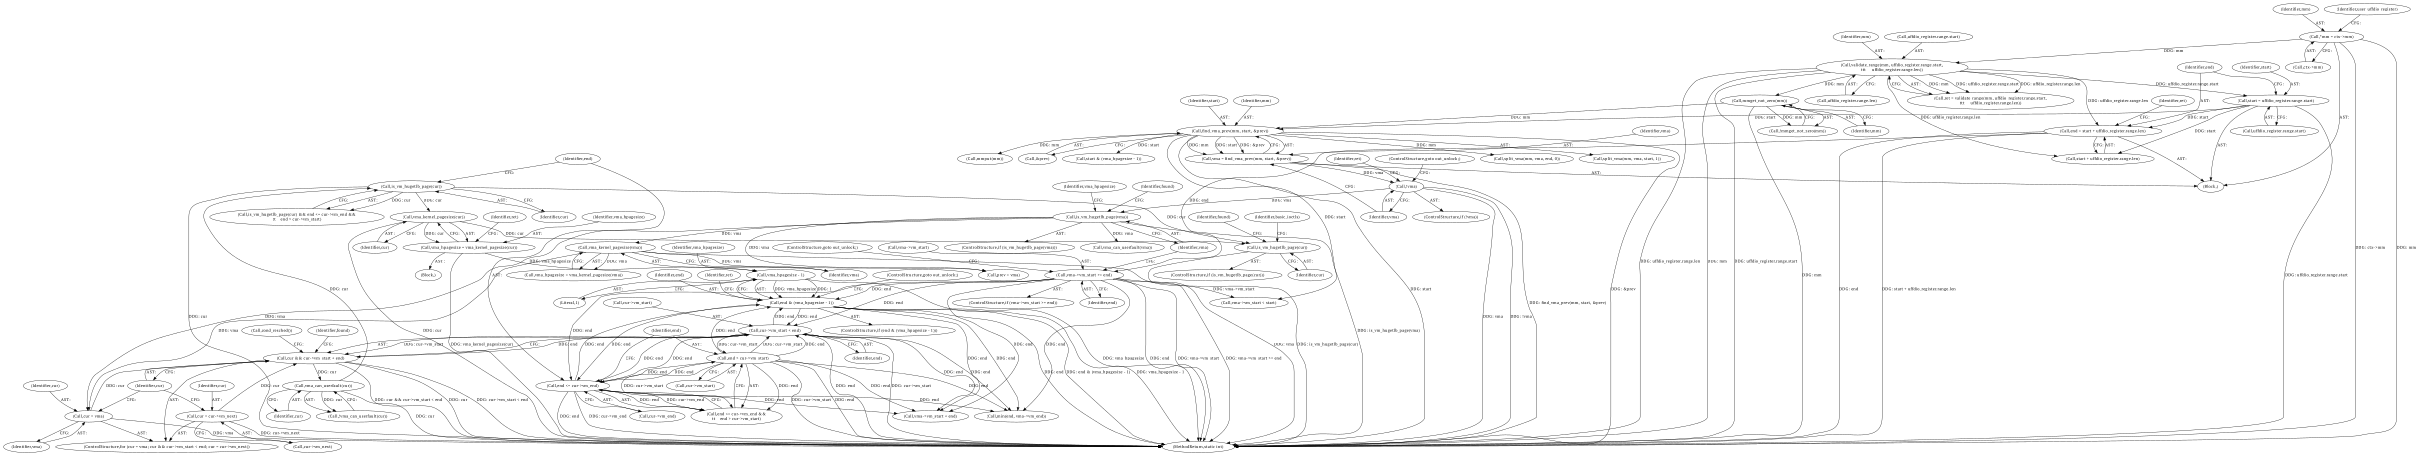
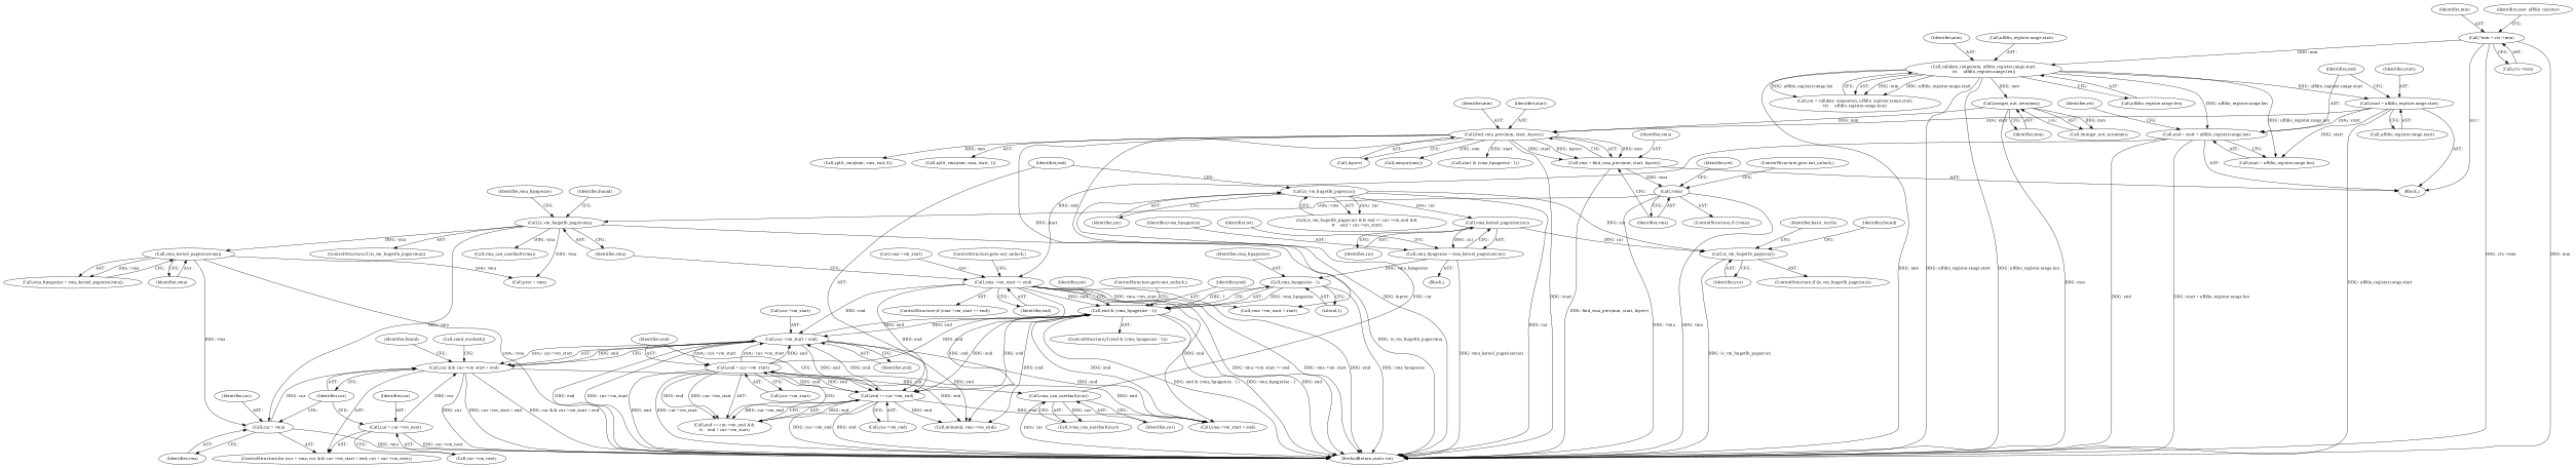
  digraph {
    fontname="PT Serif"
    node [fontname="PT Serif"]
    edge [fontname="PT Serif"]
    n1 [label="(Call,is_vm_hugetlb_page(cur))"]
    n2 [label="(Identifier,cur)"]
    n3 [label="(ControlStructure,if (is_vm_hugetlb_page(cur)))"]
    n4 [label="(MethodReturn,static int)"]
    n5 [label="(Call,is_vm_hugetlb_page(cur))"]
    n6 [label="(Call,vma_kernel_pagesize(cur))"]
    n7 [label="(Call,is_vm_hugetlb_page(cur) && end <= cur->vm_end &&\n\t\t    end > cur->vm_start)"]
    n8 [label="(Identifier,cur)"]
    n9 [label="(Call,vma_hpagesize = vma_kernel_pagesize(cur))"]
    n10 [label="(Identifier,cur)"]
    n11 [label="(Call,vma_can_userfault(cur))"]
    n12 [label="(Call,!vma_can_userfault(cur))"]
    n13 [label="(Identifier,cur)"]
    n14 [label="(Call,cur && cur->vm_start < end)"]
    n15 [label="(Call,cur->vm_start < end)"]
    n16 [label="(Identifier,cur)"]
    n17 [label="(ControlStructure,for (cur = vma; cur && cur->vm_start < end; cur = cur->vm_next))"]
    n18 [label="(Call,end > cur->vm_start)"]
    n19 [label="(Call,end <= cur->vm_end)"]
    n20 [label="(Call,end & (vma_hpagesize - 1))"]
    n21 [label="(Call,min(end, vma->vm_end))"]
    n22 [label="(Identifier,end)"]
    n23 [label="(Call,vma->vm_start < end)"]
    n24 [label="(Call,cur = cur->vm_next)"]
    n25 [label="(Call,cur = vma)"]
    n26 [label="(Call,cur->vm_next)"]
    n27 [label="(Identifier,vma)"]
    n28 [label="(Call,is_vm_hugetlb_page(vma))"]
    n29 [label="(Call,vma_kernel_pagesize(vma))"]
    n30 [label="(Identifier,vma)"]
    n31 [label="(ControlStructure,if (is_vm_hugetlb_page(vma)))"]
    n32 [label="(Call,vma_can_userfault(vma))"]
    n33 [label="(Call,prev = vma)"]
    n34 [label="(Identifier,vma)"]
    n35 [label="(Call,vma_hpagesize = vma_kernel_pagesize(vma))"]
    n36 [label="(Call,vma->vm_start >= end)"]
    n37 [label="(Call,!vma)"]
    n38 [label="(Identifier,vma)"]
    n39 [label="(ControlStructure,if (!vma))"]
    n40 [label="(Call,vma = find_vma_prev(mm, start, &prev))"]
    n41 [label="(Call,find_vma_prev(mm, start, &prev))"]
    n42 [label="(Block,)"]
    n43 [label="(Call,start & (vma_hpagesize - 1))"]
    n44 [label="(Call,split_vma(mm, vma, end, 0))"]
    n45 [label="(Call,split_vma(mm, vma, start, 1))"]
    n46 [label="(Call,&prev)"]
    n47 [label="(Call,mmput(mm))"]
    n48 [label="(Call,vma->vm_start < start)"]
    n49 [label="(Call,mmget_not_zero(mm))"]
    n50 [label="(Identifier,mm)"]
    n51 [label="(Call,!mmget_not_zero(mm))"]
    n52 [label="(Call,validate_range(mm, uffdio_register.range.start,\n\t\t\t     uffdio_register.range.len))"]
    n53 [label="(Call,start = uffdio_register.range.start)"]
    n54 [label="(Call,end = start + uffdio_register.range.len)"]
    n55 [label="(Call,uffdio_register.range.len)"]
    n56 [label="(Call,start + uffdio_register.range.len)"]
    n57 [label="(Call,ret = validate_range(mm, uffdio_register.range.start,\n\t\t\t     uffdio_register.range.len))"]
    n58 [label="(Call,uffdio_register.range.start)"]
    n59 [label="(Call,*mm = ctx->mm)"]
    n60 [label="(Call,ctx->mm)"]
    n61 [label="(Call,end <= cur->vm_end &&\n\t\t    end > cur->vm_start)"]
    n62 [label="(Call,cur->vm_start)"]
    n63 [label="(Call,cur->vm_end)"]
    n64 [label="(Call,vma_hpagesize - 1)"]
    n65 [label="(ControlStructure,if (end & (vma_hpagesize - 1)))"]
    n66 [label="(ControlStructure,if (vma->vm_start >= end))"]
    n67 [label="(Identifier,end)"]
    n68 [label="(Literal,1)"]
    n69 [label="(Block,)"]
    n70 [label="(Identifier,start)"]
    n71 [label="(Identifier,end)"]
    n72 [label="(ControlStructure,goto out_unlock;)"]
    n73 [label="(Identifier,ret)"]
    n74 [label="(Identifier,vma_hpagesize)"]
    n75 [label="(Identifier,vma_hpagesize)"]
    n76 [label="(Identifier,mm)"]
    n77 [label="(Identifier,ret)"]
    n78 [label="(Identifier,end)"]
    n79 [label="(Identifier,mm)"]
    n80 [label="(Identifier,mm)"]
    n81 [label="(Call,uffdio_register.range.start)"]
    n82 [label="(Identifier,basic_ioctls)"]
    n83 [label="(Identifier,user_uffdio_register)"]
    n84 [label="(Identifier,found)"]
    n85 [label="(Identifier,end)"]
    n86 [label="(Call,cond_resched())"]
    n87 [label="(Identifier,vma)"]
    n88 [label="(Identifier,cur)"]
    n89 [label="(Identifier,found)"]
    n90 [label="(Call,cur->vm_start)"]
    n91 [label="(Identifier,start)"]
    n92 [label="(ControlStructure,goto out_unlock;)"]
    n93 [label="(Identifier,ret)"]
    n94 [label="(Identifier,vma_hpagesize)"]
    n95 [label="(ControlStructure,goto out_unlock;)"]
    n96 [label="(Identifier,found)"]
    n97 [label="(Identifier,cur)"]
    n98 [label="(Call,vma->vm_start)"]
    n99 [label="(Identifier,ret)"]
    n100 [label="(Identifier,end)"]
    n1 -> n2 [label="CFG: "]
    n1 -> n3 [label="AST: "]
    n1 -> n4 [label="DDG: is_vm_hugetlb_page(cur)"]
    n2 -> n1 [label="AST: "]
    n5 -> n1 [label="DDG: cur"]
    n5 -> n4 [label="DDG: cur"]
    n5 -> n6 [label="DDG: cur"]
    n5 -> n7 [label="AST: "]
    n5 -> n7 [label="DDG: cur"]
    n5 -> n8 [label="CFG: "]
    n6 -> n1 [label="DDG: cur"]
-   n6 -> n4 [label="DDG: cur"]
    n6 -> n9 [label="AST: "]
    n6 -> n9 [label="DDG: cur"]
    n6 -> n10 [label="CFG: "]
    n7 -> n5 [label="CFG: "]
    n8 -> n5 [label="AST: "]
    n9 -> n4 [label="DDG: vma_kernel_pagesize(cur)"]
    n9 -> n6 [label="CFG: "]
    n9 -> n64 [label="DDG: vma_hpagesize"]
    n9 -> n69 [label="AST: "]
    n10 -> n6 [label="AST: "]
    n11 -> n4 [label="DDG: cur"]
    n11 -> n5 [label="DDG: cur"]
    n11 -> n12 [label="AST: "]
    n11 -> n12 [label="DDG: cur"]
    n11 -> n13 [label="CFG: "]
    n12 -> n11 [label="CFG: "]
    n13 -> n11 [label="AST: "]
    n14 -> n4 [label="DDG: cur"]
    n14 -> n4 [label="DDG: cur->vm_start < end"]
    n14 -> n4 [label="DDG: cur && cur->vm_start < end"]
    n14 -> n11 [label="DDG: cur"]
    n14 -> n15 [label="CFG: "]
    n14 -> n16 [label="CFG: "]
    n14 -> n17 [label="AST: "]
    n15 -> n4 [label="DDG: end"]
    n15 -> n4 [label="DDG: cur->vm_start"]
    n15 -> n14 [label="AST: "]
    n15 -> n14 [label="DDG: cur->vm_start"]
    n15 -> n14 [label="DDG: end"]
    n15 -> n18 [label="DDG: cur->vm_start"]
    n15 -> n19 [label="DDG: end"]
    n15 -> n20 [label="DDG: end"]
    n15 -> n21 [label="DDG: end"]
    n15 -> n22 [label="CFG: "]
    n15 -> n23 [label="DDG: end"]
    n16 -> n14 [label="AST: "]
    n16 -> n24 [label="CFG: "]
    n16 -> n25 [label="CFG: "]
    n18 -> n4 [label="DDG: end"]
    n18 -> n4 [label="DDG: cur->vm_start"]
    n18 -> n15 [label="DDG: cur->vm_start"]
    n18 -> n15 [label="DDG: end"]
    n18 -> n19 [label="DDG: end"]
    n18 -> n20 [label="DDG: end"]
    n18 -> n21 [label="DDG: end"]
    n18 -> n23 [label="DDG: end"]
    n18 -> n61 [label="AST: "]
    n18 -> n61 [label="DDG: end"]
    n18 -> n61 [label="DDG: cur->vm_start"]
    n18 -> n62 [label="CFG: "]
    n19 -> n4 [label="DDG: end"]
    n19 -> n4 [label="DDG: cur->vm_end"]
    n19 -> n15 [label="DDG: end"]
    n19 -> n18 [label="DDG: end"]
    n19 -> n20 [label="DDG: end"]
    n19 -> n21 [label="DDG: end"]
    n19 -> n23 [label="DDG: end"]
    n19 -> n61 [label="AST: "]
    n19 -> n61 [label="DDG: end"]
    n19 -> n61 [label="DDG: cur->vm_end"]
    n19 -> n63 [label="CFG: "]
    n20 -> n4 [label="DDG: end & (vma_hpagesize - 1)"]
    n20 -> n4 [label="DDG: vma_hpagesize - 1"]
    n20 -> n4 [label="DDG: end"]
    n20 -> n15 [label="DDG: end"]
    n20 -> n19 [label="DDG: end"]
    n20 -> n21 [label="DDG: end"]
    n20 -> n23 [label="DDG: end"]
    n20 -> n64 [label="CFG: "]
    n20 -> n65 [label="AST: "]
    n22 -> n15 [label="AST: "]
    n24 -> n4 [label="DDG: cur->vm_next"]
    n24 -> n14 [label="DDG: cur"]
    n24 -> n17 [label="AST: "]
    n24 -> n26 [label="CFG: "]
    n25 -> n4 [label="DDG: vma"]
    n25 -> n14 [label="DDG: cur"]
    n25 -> n17 [label="AST: "]
    n25 -> n27 [label="CFG: "]
    n26 -> n24 [label="AST: "]
    n27 -> n25 [label="AST: "]
    n28 -> n4 [label="DDG: is_vm_hugetlb_page(vma)"]
    n28 -> n25 [label="DDG: vma"]
    n28 -> n29 [label="DDG: vma"]
    n28 -> n30 [label="CFG: "]
    n28 -> n31 [label="AST: "]
    n28 -> n32 [label="DDG: vma"]
    n28 -> n33 [label="DDG: vma"]
    n29 -> n4 [label="DDG: vma"]
    n29 -> n25 [label="DDG: vma"]
    n29 -> n33 [label="DDG: vma"]
    n29 -> n34 [label="CFG: "]
    n29 -> n35 [label="AST: "]
    n29 -> n35 [label="DDG: vma"]
    n30 -> n28 [label="AST: "]
    n30 -> n36 [label="CFG: "]
    n34 -> n29 [label="AST: "]
    n35 -> n29 [label="CFG: "]
    n36 -> n4 [label="DDG: vma->vm_start >= end"]
    n36 -> n4 [label="DDG: end"]
    n36 -> n4 [label="DDG: vma->vm_start"]
    n36 -> n15 [label="DDG: end"]
    n36 -> n19 [label="DDG: end"]
    n36 -> n20 [label="DDG: end"]
    n36 -> n21 [label="DDG: end"]
    n36 -> n23 [label="DDG: end"]
    n36 -> n48 [label="DDG: vma->vm_start"]
    n36 -> n66 [label="AST: "]
    n36 -> n67 [label="CFG: "]
    n37 -> n4 [label="DDG: vma"]
    n37 -> n4 [label="DDG: !vma"]
    n37 -> n28 [label="DDG: vma"]
    n37 -> n38 [label="CFG: "]
    n37 -> n39 [label="AST: "]
    n38 -> n37 [label="AST: "]
    n38 -> n40 [label="CFG: "]
    n40 -> n4 [label="DDG: find_vma_prev(mm, start, &prev)"]
    n40 -> n37 [label="DDG: vma"]
    n40 -> n41 [label="CFG: "]
    n40 -> n42 [label="AST: "]
    n41 -> n4 [label="DDG: start"]
    n41 -> n4 [label="DDG: &prev"]
    n41 -> n40 [label="AST: "]
    n41 -> n40 [label="DDG: mm"]
    n41 -> n40 [label="DDG: start"]
    n41 -> n40 [label="DDG: &prev"]
    n41 -> n43 [label="DDG: start"]
    n41 -> n44 [label="DDG: mm"]
    n41 -> n45 [label="AST: "]
    n41 -> n46 [label="CFG: "]
    n41 -> n47 [label="DDG: mm"]
    n41 -> n48 [label="DDG: start"]
    n46 -> n41 [label="AST: "]
    n49 -> n4 [label="DDG: mm"]
    n49 -> n41 [label="DDG: mm"]
    n49 -> n50 [label="CFG: "]
    n49 -> n51 [label="AST: "]
    n49 -> n51 [label="DDG: mm"]
    n50 -> n49 [label="AST: "]
    n51 -> n49 [label="CFG: "]
    n52 -> n4 [label="DDG: uffdio_register.range.start"]
    n52 -> n4 [label="DDG: uffdio_register.range.len"]
    n52 -> n4 [label="DDG: mm"]
    n52 -> n49 [label="DDG: mm"]
    n52 -> n53 [label="DDG: uffdio_register.range.start"]
    n52 -> n54 [label="DDG: uffdio_register.range.len"]
    n52 -> n55 [label="CFG: "]
    n52 -> n56 [label="DDG: uffdio_register.range.len"]
    n52 -> n57 [label="AST: "]
    n52 -> n57 [label="DDG: mm"]
    n52 -> n57 [label="DDG: uffdio_register.range.start"]
    n52 -> n57 [label="DDG: uffdio_register.range.len"]
    n53 -> n4 [label="DDG: uffdio_register.range.start"]
    n53 -> n41 [label="DDG: start"]
    n53 -> n42 [label="AST: "]
    n53 -> n54 [label="DDG: start"]
    n53 -> n56 [label="DDG: start"]
    n53 -> n58 [label="CFG: "]
    n54 -> n4 [label="DDG: end"]
    n54 -> n4 [label="DDG: start + uffdio_register.range.len"]
    n54 -> n36 [label="DDG: end"]
    n54 -> n42 [label="AST: "]
    n54 -> n56 [label="CFG: "]
    n55 -> n52 [label="AST: "]
    n56 -> n54 [label="AST: "]
    n57 -> n52 [label="CFG: "]
    n58 -> n53 [label="AST: "]
    n59 -> n4 [label="DDG: mm"]
    n59 -> n4 [label="DDG: ctx->mm"]
    n59 -> n42 [label="AST: "]
    n59 -> n52 [label="DDG: mm"]
    n59 -> n60 [label="CFG: "]
    n60 -> n59 [label="AST: "]
    n61 -> n18 [label="CFG: "]
    n61 -> n19 [label="CFG: "]
    n62 -> n18 [label="AST: "]
    n63 -> n19 [label="AST: "]
    n64 -> n4 [label="DDG: vma_hpagesize"]
    n64 -> n20 [label="AST: "]
    n64 -> n20 [label="DDG: vma_hpagesize"]
    n64 -> n20 [label="DDG: 1"]
    n64 -> n68 [label="CFG: "]
    n67 -> n36 [label="AST: "]
    n68 -> n64 [label="AST: "]
    n70 -> n53 [label="AST: "]
    n71 -> n18 [label="AST: "]
    n71 -> n19 [label="CFG: "]
    n72 -> n36 [label="CFG: "]
    n73 -> n9 [label="CFG: "]
    n74 -> n64 [label="AST: "]
    n75 -> n28 [label="CFG: "]
    n76 -> n59 [label="AST: "]
    n77 -> n54 [label="CFG: "]
    n78 -> n53 [label="CFG: "]
    n78 -> n54 [label="AST: "]
    n79 -> n41 [label="AST: "]
    n80 -> n52 [label="AST: "]
    n81 -> n52 [label="AST: "]
    n82 -> n1 [label="CFG: "]
    n83 -> n59 [label="CFG: "]
    n84 -> n28 [label="CFG: "]
    n85 -> n20 [label="AST: "]
    n86 -> n14 [label="CFG: "]
    n87 -> n40 [label="AST: "]
    n88 -> n24 [label="AST: "]
    n89 -> n1 [label="CFG: "]
    n90 -> n15 [label="AST: "]
    n91 -> n41 [label="AST: "]
    n92 -> n37 [label="CFG: "]
    n93 -> n20 [label="CFG: "]
    n94 -> n9 [label="AST: "]
    n95 -> n20 [label="CFG: "]
    n96 -> n14 [label="CFG: "]
    n97 -> n25 [label="AST: "]
    n98 -> n36 [label="AST: "]
    n99 -> n37 [label="CFG: "]
    n100 -> n5 [label="CFG: "]
    n100 -> n19 [label="AST: "]
  }
